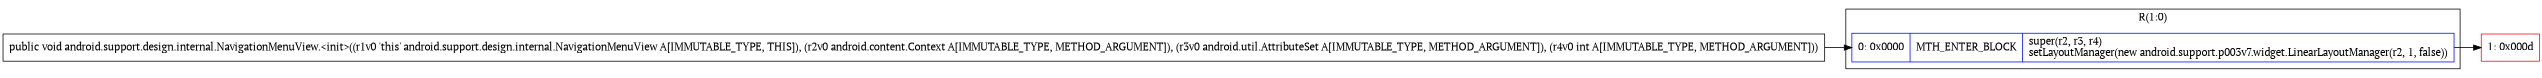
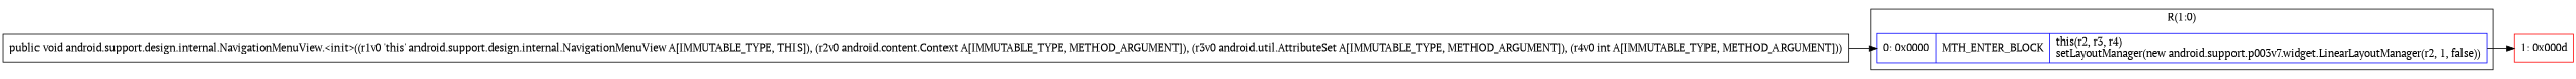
  digraph {
    rankdir=LR
    fontname="PT Serif"
    node [shape=record fontname="PT Serif"]
    edge [fontname="PT Serif"]
-   n1 [color=blue label="{0\:\ 0x0000|MTH_ENTER_BLOCK\l|super(r2, r3, r4)\lsetLayoutManager(new android.support.p003v7.widget.LinearLayoutManager(r2, 1, false))\l}"]
+   n1 [color=blue label="{0\:\ 0x0000|MTH_ENTER_BLOCK\l|this(r2, r3, r4)\lsetLayoutManager(new android.support.p003v7.widget.LinearLayoutManager(r2, 1, false))\l}"]
    n2 [color=red label="{1\:\ 0x000d}"]
    n3 [label="{public void android.support.design.internal.NavigationMenuView.\<init\>((r1v0 'this' android.support.design.internal.NavigationMenuView A[IMMUTABLE_TYPE, THIS]), (r2v0 android.content.Context A[IMMUTABLE_TYPE, METHOD_ARGUMENT]), (r3v0 android.util.AttributeSet A[IMMUTABLE_TYPE, METHOD_ARGUMENT]), (r4v0 int A[IMMUTABLE_TYPE, METHOD_ARGUMENT])) }"]
    subgraph cluster_1 {
      label="R(1:0)"
      n1
    }
    n1 -> n2
    n3 -> n1
  }
